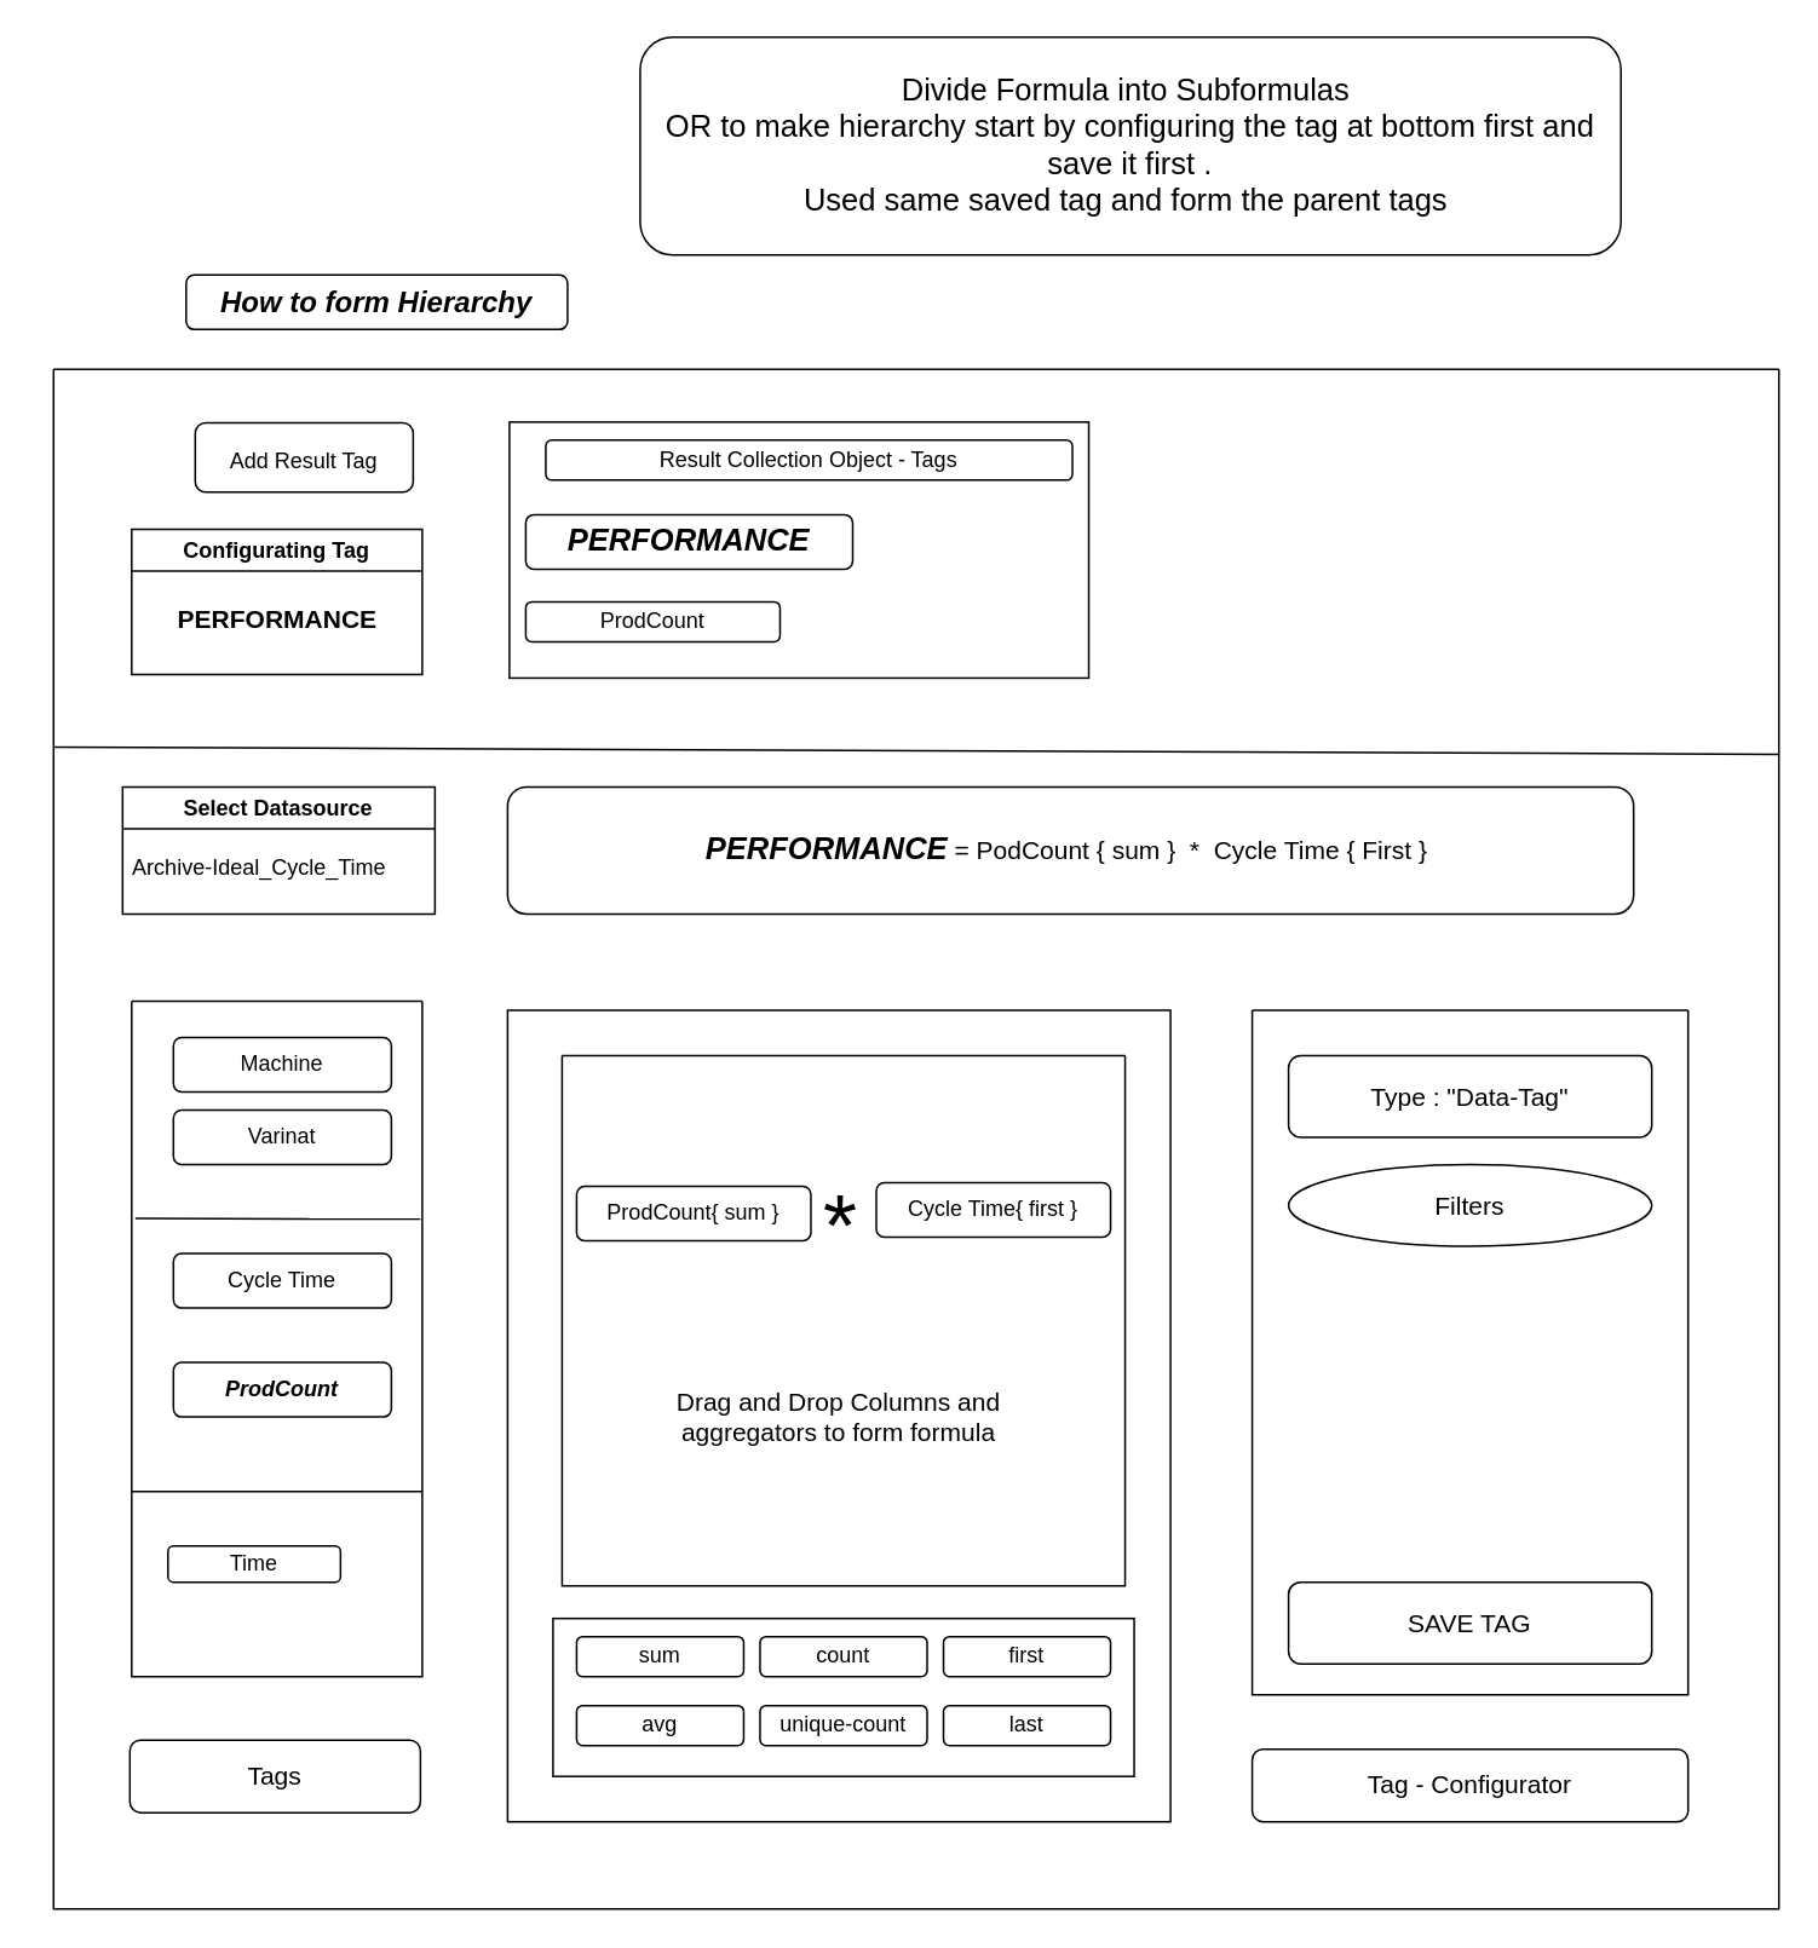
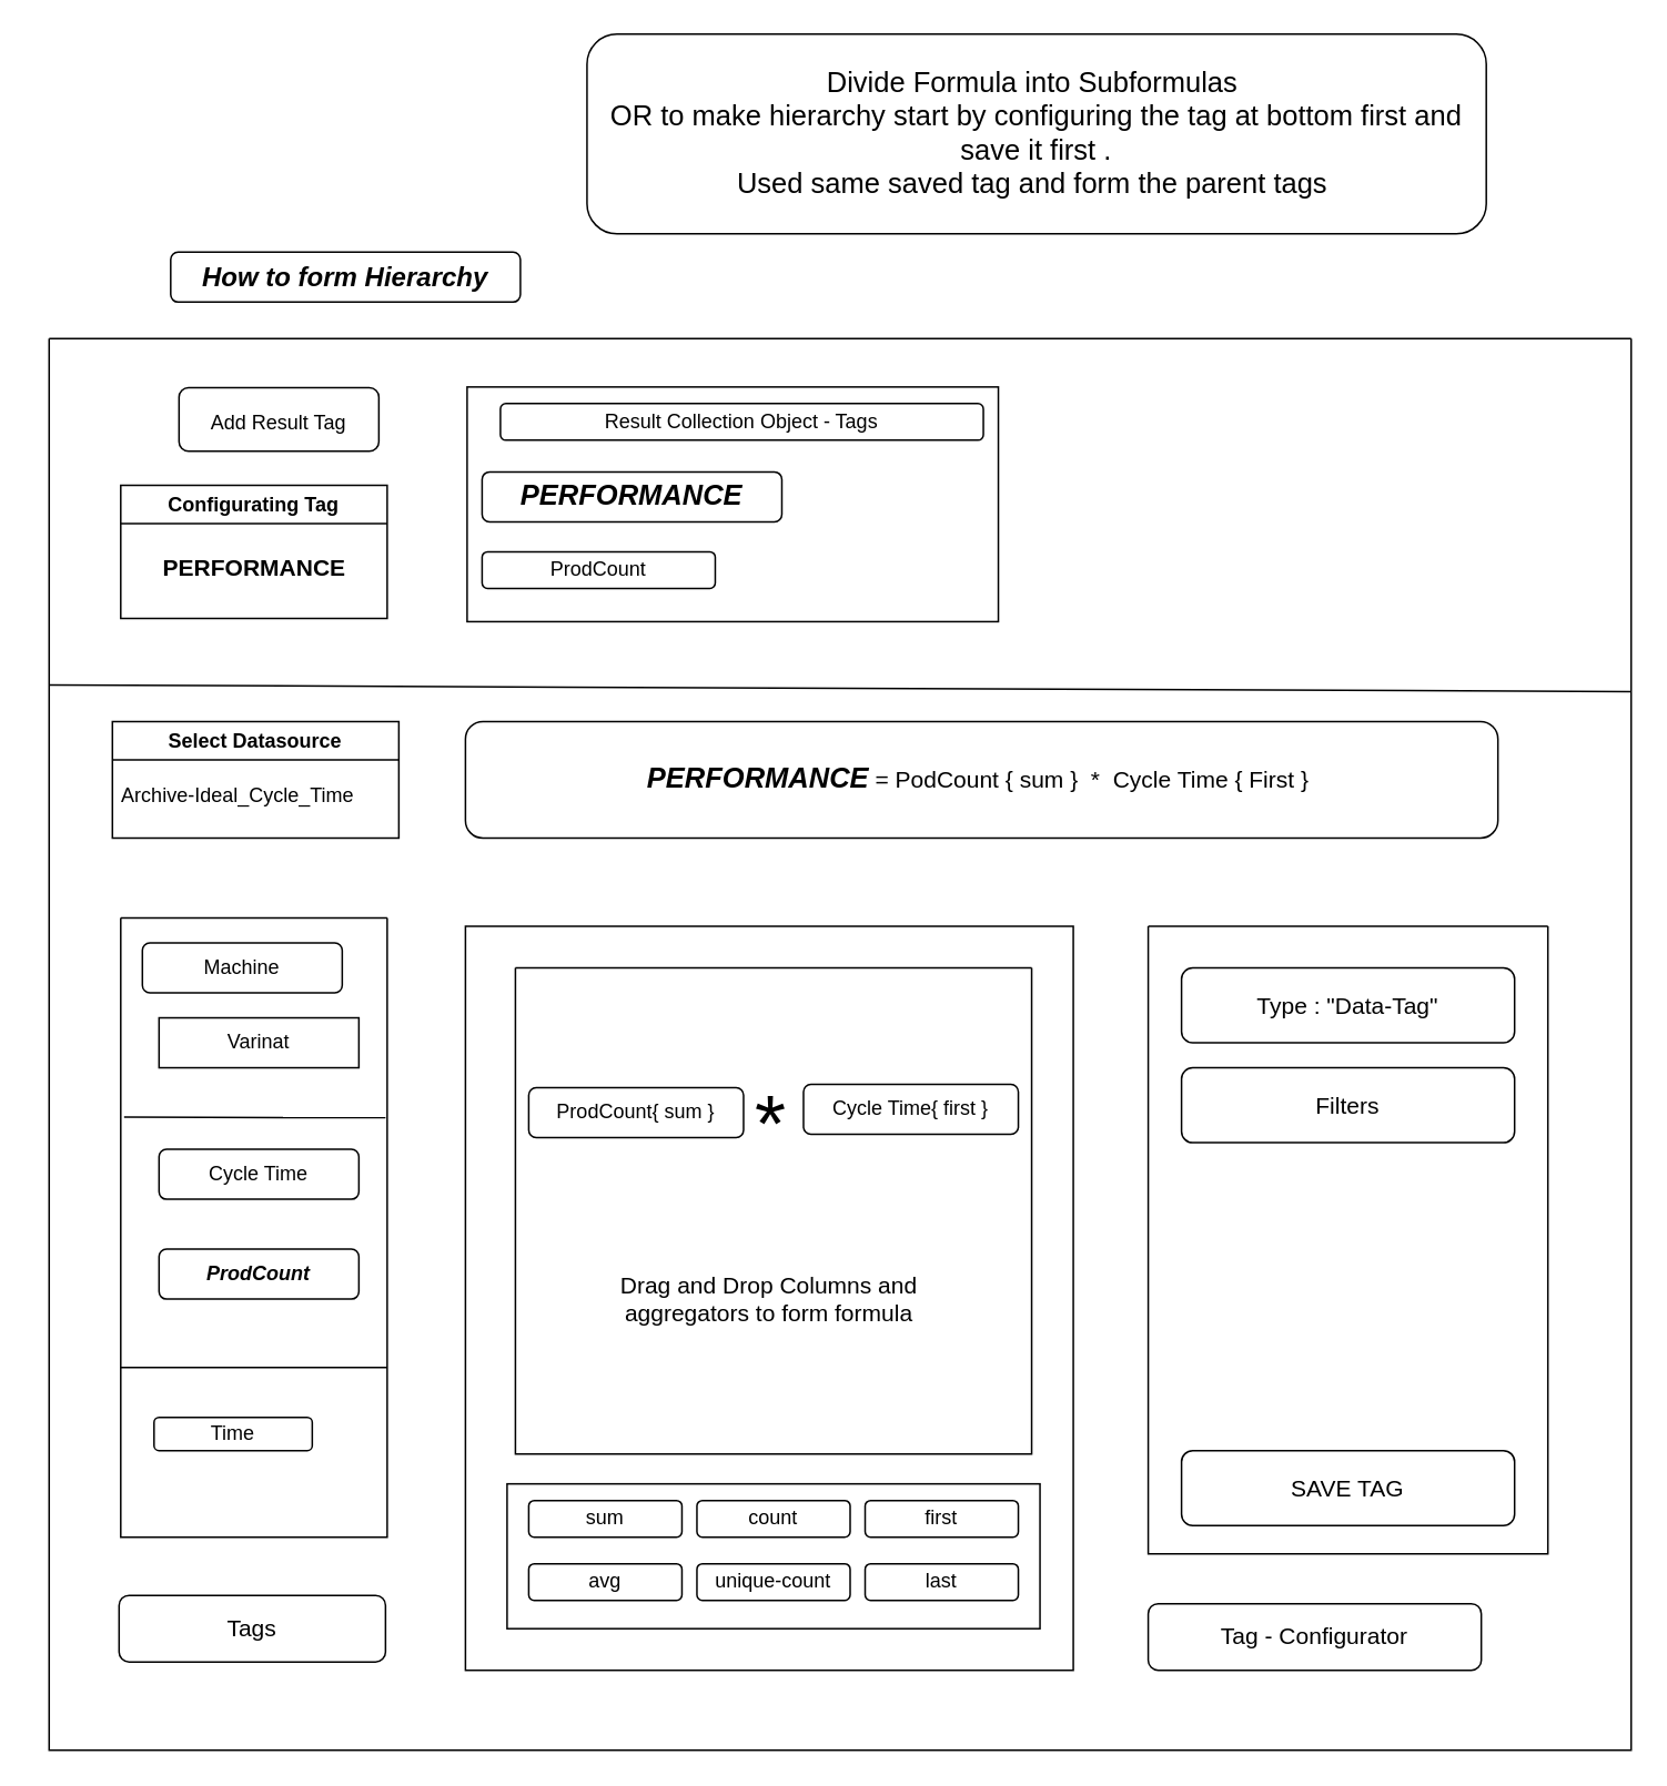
  <mxCell id="0" />
  <mxCell id="1" parent="0" />
  <mxCell id="2" value="&lt;b&gt;&lt;i&gt;&lt;font style=&quot;font-size: 16px;&quot;&gt;How to form Hierarchy&lt;/font&gt;&lt;/i&gt;&lt;/b&gt;" style="rounded=1;whiteSpace=wrap;html=1;" vertex="1" parent="1"><mxGeometry x="102" y="151" width="210" height="30" as="geometry" /></mxCell>
  <mxCell id="3" value="" style="swimlane;startSize=0;" vertex="1" parent="1"><mxGeometry x="29" y="203" width="950" height="848" as="geometry" /></mxCell>
  <mxCell id="4" value="" style="shape=image;html=1;verticalAlign=top;verticalLabelPosition=bottom;labelBackgroundColor=#ffffff;imageAspect=0;aspect=fixed;image=https://cdn1.iconfinder.com/data/icons/systemui/21/button_add-128.png;fontSize=18;" vertex="1" parent="3"><mxGeometry x="20" y="17" width="63" height="63" as="geometry" /></mxCell>
  <mxCell id="5" value="&lt;font style=&quot;font-size: 12px;&quot;&gt;Add Result Tag&lt;/font&gt;" style="rounded=1;whiteSpace=wrap;html=1;fontSize=18;" vertex="1" parent="3"><mxGeometry x="78" y="29.44" width="120" height="38.12" as="geometry" /></mxCell>
  <mxCell id="6" value="" style="rounded=0;whiteSpace=wrap;html=1;fontSize=12;" vertex="1" parent="3"><mxGeometry x="251" y="29" width="319" height="141" as="geometry" /></mxCell>
  <mxCell id="7" value="Result Collection Object - Tags" style="rounded=1;whiteSpace=wrap;html=1;fontSize=12;" vertex="1" parent="3"><mxGeometry x="271" y="39" width="290" height="22" as="geometry" /></mxCell>
  <mxCell id="8" value="&lt;b&gt;&lt;i&gt;&lt;font style=&quot;font-size: 17px;&quot;&gt;PERFORMANCE&lt;/font&gt;&lt;/i&gt;&lt;/b&gt;" style="rounded=1;whiteSpace=wrap;html=1;fontSize=12;" vertex="1" parent="3"><mxGeometry x="260" y="80" width="180" height="30" as="geometry" /></mxCell>
  <mxCell id="9" value="ProdCount" style="rounded=1;whiteSpace=wrap;html=1;fontSize=12;" vertex="1" parent="3"><mxGeometry x="260" y="128" width="140" height="22" as="geometry" /></mxCell>
  <mxCell id="10" value="Configurating Tag" style="swimlane;" vertex="1" parent="3"><mxGeometry x="43" y="88" width="160" height="80" as="geometry" /></mxCell>
  <mxCell id="11" value="&lt;b&gt;&lt;font style=&quot;font-size: 14px;&quot;&gt;PERFORMANCE&lt;/font&gt;&lt;/b&gt;" style="text;html=1;align=center;verticalAlign=middle;resizable=0;points=[];autosize=1;strokeColor=none;fillColor=none;" vertex="1" parent="10"><mxGeometry x="15" y="35" width="130" height="30" as="geometry" /></mxCell>
  <mxCell id="12" value="Select Datasource" style="swimlane;" vertex="1" parent="3"><mxGeometry x="38" y="230" width="172" height="70" as="geometry" /></mxCell>
  <mxCell id="13" value="Archive-Ideal_Cycle_Time" style="text;html=1;align=center;verticalAlign=middle;resizable=0;points=[];autosize=1;strokeColor=none;fillColor=none;" vertex="1" parent="12"><mxGeometry x="-5" y="30" width="160" height="30" as="geometry" /></mxCell>
  <mxCell id="14" value="&lt;b style=&quot;font-size: 12px;&quot;&gt;&lt;i&gt;&lt;font style=&quot;font-size: 17px;&quot;&gt;PERFORMANCE&lt;/font&gt;&lt;/i&gt;&lt;/b&gt;&amp;nbsp;= PodCount { sum }&amp;nbsp; *&amp;nbsp; Cycle Time { First }&amp;nbsp;" style="rounded=1;whiteSpace=wrap;html=1;fontSize=14;" vertex="1" parent="3"><mxGeometry x="250" y="230" width="620" height="70" as="geometry" /></mxCell>
  <mxCell id="15" value="" style="swimlane;startSize=0;" vertex="1" parent="3"><mxGeometry x="43" y="348" width="160" height="372" as="geometry"><mxRectangle x="80" y="120" width="50" height="40" as="alternateBounds" /></mxGeometry></mxCell>
- <mxCell id="16" value="Machine" style="rounded=1;whiteSpace=wrap;html=1;" vertex="1" parent="15"><mxGeometry x="23" y="20" width="120" height="30" as="geometry" /></mxCell>
- <mxCell id="17" value="Varinat" style="rounded=1;whiteSpace=wrap;html=1;" vertex="1" parent="15"><mxGeometry x="23" y="60" width="120" height="30" as="geometry" /></mxCell>
+ <mxCell id="16" value="Machine" style="rounded=1;whiteSpace=wrap;html=1;" vertex="1" parent="15"><mxGeometry x="13" y="15" width="120" height="30" as="geometry" /></mxCell>
+ <mxCell id="17" value="Varinat" style="whiteSpace=wrap;html=1;rounded=0;" vertex="1" parent="15"><mxGeometry x="23" y="60" width="120" height="30" as="geometry" /></mxCell>
  <mxCell id="18" value="Time" style="rounded=1;whiteSpace=wrap;html=1;" vertex="1" parent="15"><mxGeometry x="20" y="300" width="95" height="20" as="geometry" /></mxCell>
  <mxCell id="19" value="Cycle Time" style="rounded=1;whiteSpace=wrap;html=1;" vertex="1" parent="15"><mxGeometry x="23" y="139" width="120" height="30" as="geometry" /></mxCell>
  <mxCell id="20" value="" style="endArrow=none;html=1;rounded=0;fontSize=12;exitX=0;exitY=0.475;exitDx=0;exitDy=0;exitPerimeter=0;" edge="1" parent="15"><mxGeometry width="50" height="50" relative="1" as="geometry"><mxPoint y="270" as="sourcePoint" /><mxPoint x="160" y="270" as="targetPoint" /></mxGeometry></mxCell>
  <mxCell id="21" value="&lt;b&gt;&lt;i&gt;ProdCount&lt;/i&gt;&lt;/b&gt;" style="rounded=1;whiteSpace=wrap;html=1;" vertex="1" parent="15"><mxGeometry x="23" y="199" width="120" height="30" as="geometry" /></mxCell>
  <mxCell id="22" value="" style="endArrow=none;html=1;rounded=0;fontSize=12;exitX=0;exitY=0.475;exitDx=0;exitDy=0;exitPerimeter=0;" edge="1" parent="3"><mxGeometry width="50" height="50" relative="1" as="geometry"><mxPoint x="45" y="467.7" as="sourcePoint" /><mxPoint x="202" y="468" as="targetPoint" /><Array as="points"><mxPoint x="202" y="468" /></Array></mxGeometry></mxCell>
  <mxCell id="23" value="Tags" style="rounded=1;whiteSpace=wrap;html=1;fontSize=14;" vertex="1" parent="3"><mxGeometry x="42" y="755" width="160" height="40" as="geometry" /></mxCell>
  <mxCell id="24" value="Drag and Drop Columns and &lt;br&gt;aggregators to form formula" style="rounded=0;whiteSpace=wrap;html=1;fontSize=14;" vertex="1" parent="3"><mxGeometry x="250" y="353" width="365" height="447" as="geometry" /></mxCell>
  <mxCell id="25" value="" style="rounded=0;whiteSpace=wrap;html=1;" vertex="1" parent="3"><mxGeometry x="275" y="688" width="320" height="87" as="geometry" /></mxCell>
  <mxCell id="26" value="sum" style="rounded=1;whiteSpace=wrap;html=1;" vertex="1" parent="3"><mxGeometry x="288" y="698" width="92" height="22" as="geometry" /></mxCell>
  <mxCell id="27" value="avg" style="rounded=1;whiteSpace=wrap;html=1;" vertex="1" parent="3"><mxGeometry x="288" y="736" width="92" height="22" as="geometry" /></mxCell>
  <mxCell id="28" value="count" style="rounded=1;whiteSpace=wrap;html=1;" vertex="1" parent="3"><mxGeometry x="389" y="698" width="92" height="22" as="geometry" /></mxCell>
  <mxCell id="29" value="unique-count" style="rounded=1;whiteSpace=wrap;html=1;" vertex="1" parent="3"><mxGeometry x="389" y="736" width="92" height="22" as="geometry" /></mxCell>
  <mxCell id="30" value="first" style="rounded=1;whiteSpace=wrap;html=1;" vertex="1" parent="3"><mxGeometry x="490" y="698" width="92" height="22" as="geometry" /></mxCell>
  <mxCell id="31" value="last" style="rounded=1;whiteSpace=wrap;html=1;" vertex="1" parent="3"><mxGeometry x="490" y="736" width="92" height="22" as="geometry" /></mxCell>
  <mxCell id="32" value="" style="swimlane;startSize=0;" vertex="1" parent="3"><mxGeometry x="280" y="378" width="310" height="292" as="geometry" /></mxCell>
  <mxCell id="33" value="ProdCount{ sum }" style="rounded=1;whiteSpace=wrap;html=1;" vertex="1" parent="32"><mxGeometry x="8" y="72" width="129" height="30" as="geometry" /></mxCell>
  <mxCell id="34" value="Cycle Time{ first }" style="rounded=1;whiteSpace=wrap;html=1;" vertex="1" parent="32"><mxGeometry x="173" y="70" width="129" height="30" as="geometry" /></mxCell>
  <mxCell id="35" value="&lt;font style=&quot;font-size: 48px;&quot;&gt;*&lt;/font&gt;" style="text;html=1;align=center;verticalAlign=middle;resizable=0;points=[];autosize=1;strokeColor=none;fillColor=none;" vertex="1" parent="32"><mxGeometry x="133" y="59" width="40" height="70" as="geometry" /></mxCell>
  <mxCell id="36" value="" style="swimlane;startSize=0;" vertex="1" parent="3"><mxGeometry x="660" y="353" width="240" height="377" as="geometry" /></mxCell>
  <mxCell id="37" value="Type : &quot;Data-Tag&quot;" style="rounded=1;whiteSpace=wrap;html=1;fontSize=14;" vertex="1" parent="36"><mxGeometry x="20" y="25" width="200" height="45" as="geometry" /></mxCell>
- <mxCell id="38" value="Filters" style="ellipse;whiteSpace=wrap;html=1;fontSize=14;" vertex="1" parent="36"><mxGeometry x="20" y="85" width="200" height="45" as="geometry" /></mxCell>
+ <mxCell id="38" value="Filters" style="rounded=1;whiteSpace=wrap;html=1;fontSize=14;" vertex="1" parent="36"><mxGeometry x="20" y="85" width="200" height="45" as="geometry" /></mxCell>
  <mxCell id="39" value="SAVE TAG" style="rounded=1;whiteSpace=wrap;html=1;fontSize=14;" vertex="1" parent="36"><mxGeometry x="20" y="315" width="200" height="45" as="geometry" /></mxCell>
- <mxCell id="40" value="Tag - Configurator" style="rounded=1;whiteSpace=wrap;html=1;fontSize=14;" vertex="1" parent="3"><mxGeometry x="660" y="760" width="240" height="40" as="geometry" /></mxCell>
+ <mxCell id="40" value="Tag - Configurator" style="rounded=1;whiteSpace=wrap;html=1;fontSize=14;" vertex="1" parent="3"><mxGeometry x="660" y="760" width="200" height="40" as="geometry" /></mxCell>
  <mxCell id="41" value="" style="endArrow=none;html=1;rounded=0;fontSize=14;entryX=1;entryY=0.25;entryDx=0;entryDy=0;" edge="1" parent="1" target="3"><mxGeometry width="50" height="50" relative="1" as="geometry"><mxPoint x="29" y="411" as="sourcePoint" /><mxPoint x="749" y="411" as="targetPoint" /></mxGeometry></mxCell>
  <mxCell id="42" value="" style="shape=image;html=1;verticalAlign=top;verticalLabelPosition=bottom;labelBackgroundColor=#ffffff;imageAspect=0;aspect=fixed;image=https://cdn0.iconfinder.com/data/icons/phosphor-regular-vol-3/256/number-circle-three-128.png;fontSize=18;" vertex="1" parent="1"><mxGeometry x="20" y="120" width="70" height="70" as="geometry" /></mxCell>
  <mxCell id="43" value="Divide Formula into Subformulas&amp;nbsp;&lt;br&gt;OR to make hierarchy start by configuring the tag at bottom first and save it first .&lt;br&gt;Used same saved tag and form the parent tags&amp;nbsp;" style="rounded=1;whiteSpace=wrap;html=1;fontSize=17;" vertex="1" parent="1"><mxGeometry x="352" y="20" width="540" height="120" as="geometry" /></mxCell>
